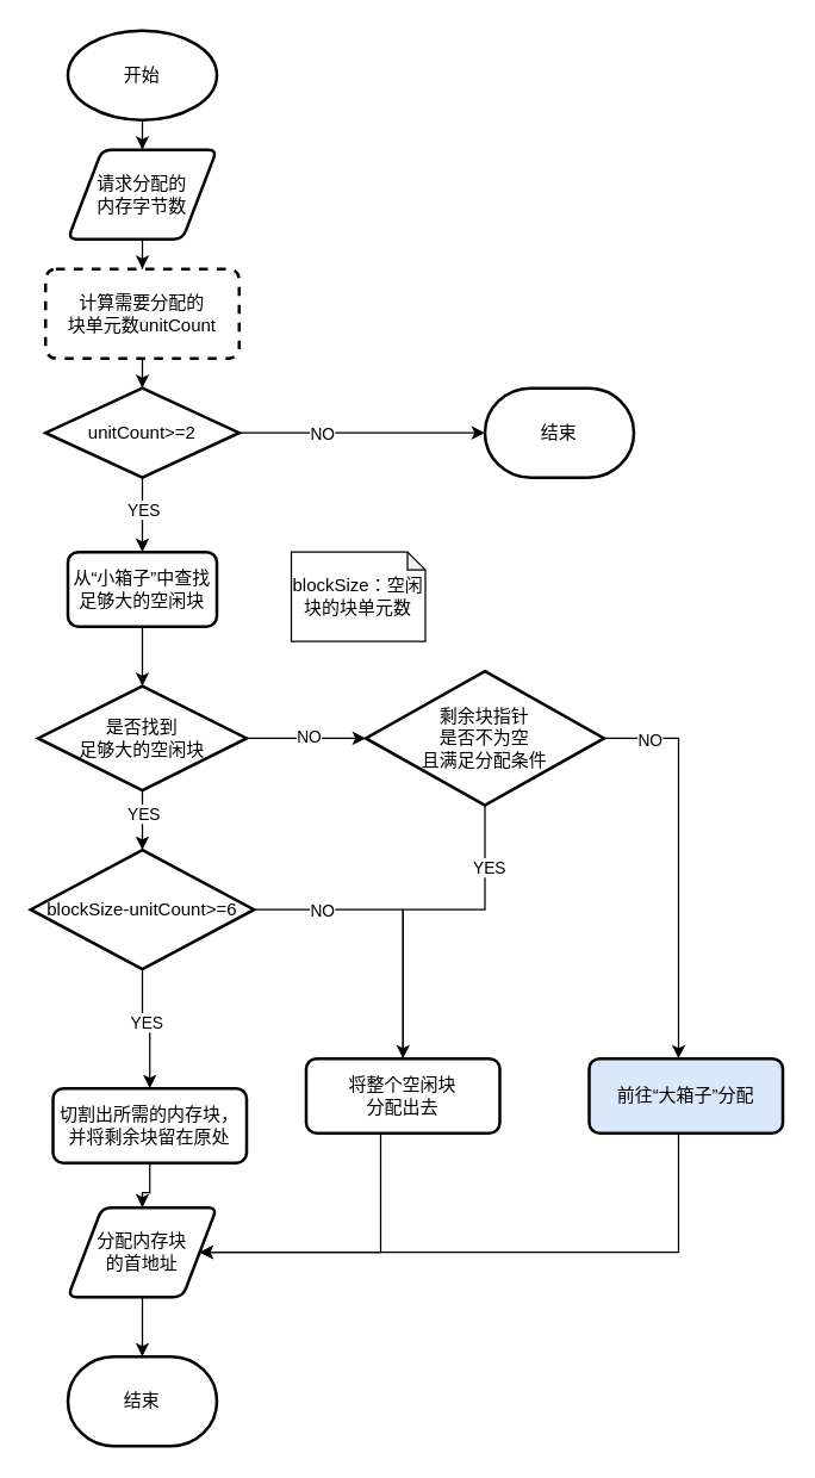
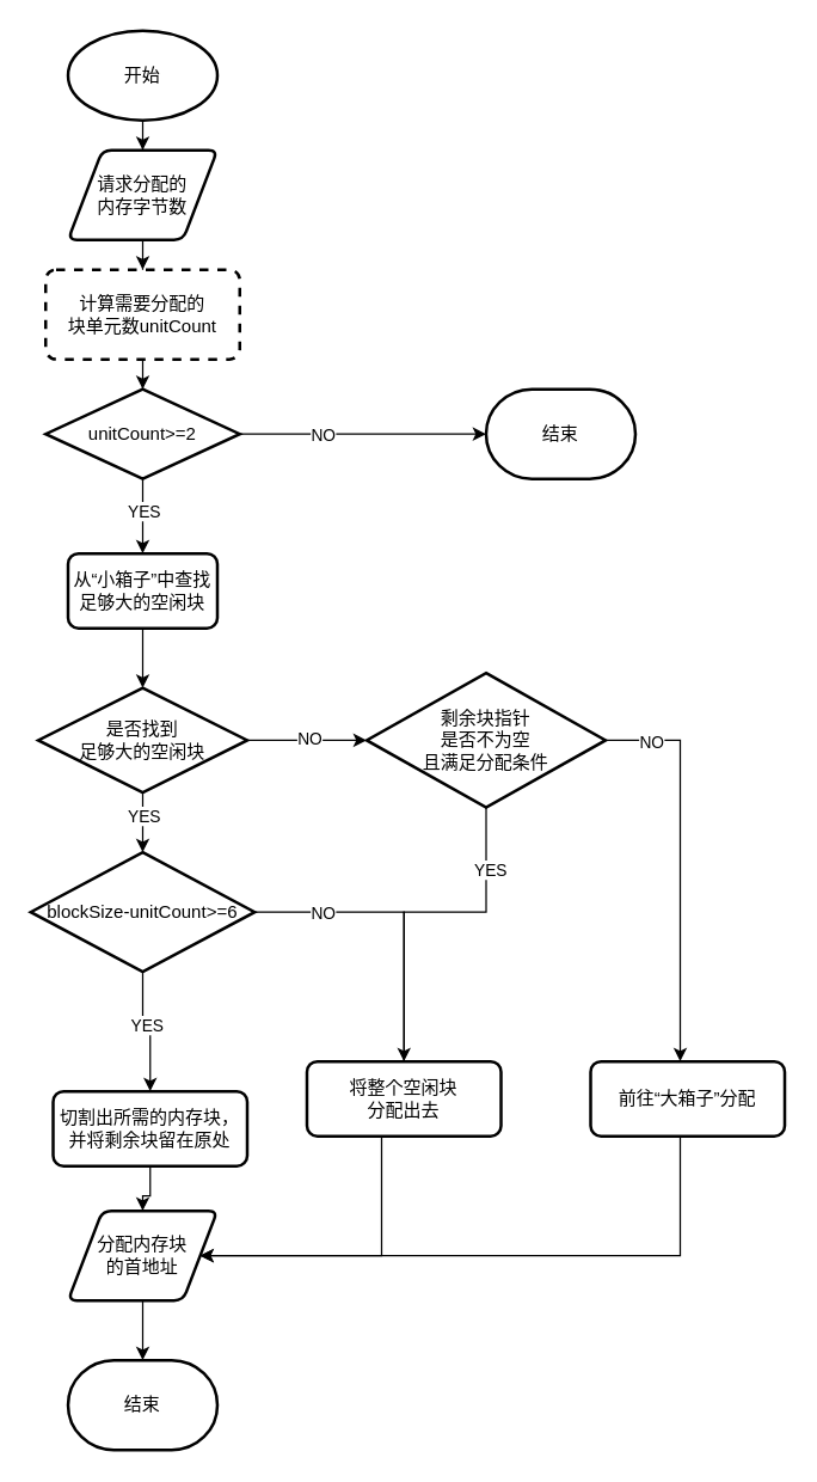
  <mxCell id="0" />
  <mxCell id="1" parent="0" />
  <mxCell id="2" style="edgeStyle=orthogonalEdgeStyle;rounded=0;orthogonalLoop=1;jettySize=auto;html=1;" edge="1" parent="1" source="6" target="13"><mxGeometry relative="1" as="geometry" /></mxCell>
  <mxCell id="3" value="NO" style="edgeLabel;html=1;align=center;verticalAlign=middle;resizable=0;points=[];" vertex="1" connectable="0" parent="2"><mxGeometry x="-0.578" y="-4" relative="1" as="geometry"><mxPoint x="20" y="-4" as="offset" /></mxGeometry></mxCell>
  <mxCell id="4" style="edgeStyle=orthogonalEdgeStyle;rounded=0;orthogonalLoop=1;jettySize=auto;html=1;" edge="1" parent="1" source="6" target="15"><mxGeometry relative="1" as="geometry" /></mxCell>
  <mxCell id="5" value="YES" style="edgeLabel;html=1;align=center;verticalAlign=middle;resizable=0;points=[];" vertex="1" connectable="0" parent="4"><mxGeometry x="-0.144" relative="1" as="geometry"><mxPoint as="offset" /></mxGeometry></mxCell>
  <mxCell id="6" value="unitCount&amp;gt;=2" style="strokeWidth=2;html=1;shape=mxgraph.flowchart.decision;whiteSpace=wrap;" parent="1" vertex="1"><mxGeometry x="30" y="260" width="130" height="60" as="geometry" /></mxCell>
  <mxCell id="7" style="edgeStyle=orthogonalEdgeStyle;rounded=0;orthogonalLoop=1;jettySize=auto;html=1;" parent="1" source="8" target="12" edge="1"><mxGeometry relative="1" as="geometry" /></mxCell>
  <mxCell id="8" value="开始" style="strokeWidth=2;html=1;shape=mxgraph.flowchart.start_1;whiteSpace=wrap;" parent="1" vertex="1"><mxGeometry x="45" y="20" width="100" height="60" as="geometry" /></mxCell>
  <mxCell id="9" style="edgeStyle=orthogonalEdgeStyle;rounded=0;orthogonalLoop=1;jettySize=auto;html=1;" parent="1" source="10" target="6" edge="1"><mxGeometry relative="1" as="geometry" /></mxCell>
  <mxCell id="10" value="计算需要分配的&lt;div&gt;块单元数unitCount&lt;/div&gt;" style="rounded=1;whiteSpace=wrap;html=1;absoluteArcSize=1;arcSize=14;strokeWidth=2;dashed=1;" parent="1" vertex="1"><mxGeometry x="30" y="180" width="130" height="60" as="geometry" /></mxCell>
  <mxCell id="11" style="edgeStyle=orthogonalEdgeStyle;rounded=0;orthogonalLoop=1;jettySize=auto;html=1;" parent="1" source="12" target="10" edge="1"><mxGeometry relative="1" as="geometry" /></mxCell>
  <mxCell id="12" value="请求分配的&lt;div&gt;内存字节数&lt;/div&gt;" style="shape=parallelogram;html=1;strokeWidth=2;perimeter=parallelogramPerimeter;whiteSpace=wrap;rounded=1;arcSize=12;size=0.23;" parent="1" vertex="1"><mxGeometry x="45" y="100" width="100" height="60" as="geometry" /></mxCell>
  <mxCell id="13" value="结束" style="strokeWidth=2;html=1;shape=mxgraph.flowchart.terminator;whiteSpace=wrap;" vertex="1" parent="1"><mxGeometry x="325" y="260" width="100" height="60" as="geometry" /></mxCell>
  <mxCell id="14" style="edgeStyle=orthogonalEdgeStyle;rounded=0;orthogonalLoop=1;jettySize=auto;html=1;" edge="1" parent="1" source="15" target="23"><mxGeometry relative="1" as="geometry" /></mxCell>
  <mxCell id="15" value="从“小箱子”中查找足够大的空闲块" style="rounded=1;whiteSpace=wrap;html=1;absoluteArcSize=1;arcSize=14;strokeWidth=2;" vertex="1" parent="1"><mxGeometry x="45" y="370" width="100" height="50" as="geometry" /></mxCell>
  <mxCell id="16" style="edgeStyle=orthogonalEdgeStyle;rounded=0;orthogonalLoop=1;jettySize=auto;html=1;" edge="1" parent="1" source="18" target="30"><mxGeometry relative="1" as="geometry" /></mxCell>
  <mxCell id="17" value="YES" style="edgeLabel;html=1;align=center;verticalAlign=middle;resizable=0;points=[];" vertex="1" connectable="0" parent="16"><mxGeometry x="-0.173" y="2" relative="1" as="geometry"><mxPoint as="offset" /></mxGeometry></mxCell>
  <mxCell id="18" value="blockSize-unitCount&amp;gt;=6" style="strokeWidth=2;html=1;shape=mxgraph.flowchart.decision;whiteSpace=wrap;" vertex="1" parent="1"><mxGeometry x="20" y="570" width="150" height="80" as="geometry" /></mxCell>
  <mxCell id="19" style="edgeStyle=orthogonalEdgeStyle;rounded=0;orthogonalLoop=1;jettySize=auto;html=1;" edge="1" parent="1" source="23" target="18"><mxGeometry relative="1" as="geometry" /></mxCell>
  <mxCell id="20" value="YES" style="edgeLabel;html=1;align=center;verticalAlign=middle;resizable=0;points=[];" vertex="1" connectable="0" parent="19"><mxGeometry x="-0.36" y="-3" relative="1" as="geometry"><mxPoint x="3" y="2" as="offset" /></mxGeometry></mxCell>
  <mxCell id="21" style="edgeStyle=orthogonalEdgeStyle;rounded=0;orthogonalLoop=1;jettySize=auto;html=1;" edge="1" parent="1" source="23" target="28"><mxGeometry relative="1" as="geometry" /></mxCell>
  <mxCell id="22" value="NO" style="edgeLabel;html=1;align=center;verticalAlign=middle;resizable=0;points=[];" vertex="1" connectable="0" parent="21"><mxGeometry x="0.02" y="2" relative="1" as="geometry"><mxPoint as="offset" /></mxGeometry></mxCell>
  <mxCell id="23" value="是否找到&lt;div&gt;足够大的空闲块&lt;/div&gt;" style="strokeWidth=2;html=1;shape=mxgraph.flowchart.decision;whiteSpace=wrap;" vertex="1" parent="1"><mxGeometry x="25" y="460" width="140" height="70" as="geometry" /></mxCell>
  <mxCell id="24" style="edgeStyle=orthogonalEdgeStyle;rounded=0;orthogonalLoop=1;jettySize=auto;html=1;endArrow=none;" edge="1" parent="1" source="28" target="34"><mxGeometry relative="1" as="geometry"><Array as="points"><mxPoint x="325" y="610" /><mxPoint x="270" y="610" /></Array></mxGeometry></mxCell>
  <mxCell id="25" value="YES" style="edgeLabel;html=1;align=center;verticalAlign=middle;resizable=0;points=[];" vertex="1" connectable="0" parent="24"><mxGeometry x="-0.632" y="2" relative="1" as="geometry"><mxPoint as="offset" /></mxGeometry></mxCell>
  <mxCell id="26" style="edgeStyle=orthogonalEdgeStyle;rounded=0;orthogonalLoop=1;jettySize=auto;html=1;" edge="1" parent="1" source="28" target="39"><mxGeometry relative="1" as="geometry"><mxPoint x="455" y="710" as="targetPoint" /><Array as="points"><mxPoint x="455" y="495" /></Array></mxGeometry></mxCell>
  <mxCell id="27" value="NO" style="edgeLabel;html=1;align=center;verticalAlign=middle;resizable=0;points=[];" vertex="1" connectable="0" parent="26"><mxGeometry x="-0.775" y="-1" relative="1" as="geometry"><mxPoint as="offset" /></mxGeometry></mxCell>
  <mxCell id="28" value="剩余块指针&lt;div&gt;是否不为空&lt;/div&gt;&lt;div&gt;且满足分配条件&lt;/div&gt;" style="strokeWidth=2;html=1;shape=mxgraph.flowchart.decision;whiteSpace=wrap;" vertex="1" parent="1"><mxGeometry x="245" y="450" width="160" height="90" as="geometry" /></mxCell>
  <mxCell id="29" style="edgeStyle=orthogonalEdgeStyle;rounded=0;orthogonalLoop=1;jettySize=auto;html=1;" edge="1" parent="1" source="30" target="36"><mxGeometry relative="1" as="geometry"><mxPoint x="95" y="800" as="targetPoint" /></mxGeometry></mxCell>
  <mxCell id="30" value="切割出所需的内存块，并将剩余块留在原处" style="rounded=1;whiteSpace=wrap;html=1;absoluteArcSize=1;arcSize=14;strokeWidth=2;" vertex="1" parent="1"><mxGeometry x="35" y="730" width="130" height="50" as="geometry" /></mxCell>
  <mxCell id="31" value="" style="edgeStyle=orthogonalEdgeStyle;rounded=0;orthogonalLoop=1;jettySize=auto;html=1;" edge="1" parent="1" source="18" target="34"><mxGeometry relative="1" as="geometry"><mxPoint x="170" y="610" as="sourcePoint" /><mxPoint x="160" y="825" as="targetPoint" /><Array as="points" /></mxGeometry></mxCell>
  <mxCell id="32" value="NO" style="edgeLabel;html=1;align=center;verticalAlign=middle;resizable=0;points=[];" vertex="1" connectable="0" parent="31"><mxGeometry x="-0.712" y="1" relative="1" as="geometry"><mxPoint x="16" y="1" as="offset" /></mxGeometry></mxCell>
  <mxCell id="33" style="edgeStyle=orthogonalEdgeStyle;rounded=0;orthogonalLoop=1;jettySize=auto;html=1;" edge="1" parent="1" source="34" target="36"><mxGeometry relative="1" as="geometry"><mxPoint x="160" y="825" as="targetPoint" /><Array as="points"><mxPoint x="255" y="840" /></Array></mxGeometry></mxCell>
  <mxCell id="34" value="将整个空闲块&lt;div&gt;分配出去&lt;/div&gt;" style="rounded=1;whiteSpace=wrap;html=1;absoluteArcSize=1;arcSize=14;strokeWidth=2;" vertex="1" parent="1"><mxGeometry x="205" y="710" width="130" height="50" as="geometry" /></mxCell>
  <mxCell id="35" style="edgeStyle=orthogonalEdgeStyle;rounded=0;orthogonalLoop=1;jettySize=auto;html=1;" edge="1" parent="1" source="36" target="37"><mxGeometry relative="1" as="geometry" /></mxCell>
  <mxCell id="36" value="分配内存块&lt;div&gt;的&lt;span style=&quot;background-color: initial;&quot;&gt;首地址&lt;/span&gt;&lt;/div&gt;" style="shape=parallelogram;html=1;strokeWidth=2;perimeter=parallelogramPerimeter;whiteSpace=wrap;rounded=1;arcSize=12;size=0.23;" vertex="1" parent="1"><mxGeometry x="45" y="810" width="100" height="60" as="geometry" /></mxCell>
  <mxCell id="37" value="结束" style="strokeWidth=2;html=1;shape=mxgraph.flowchart.terminator;whiteSpace=wrap;" vertex="1" parent="1"><mxGeometry x="45" y="910" width="100" height="60" as="geometry" /></mxCell>
  <mxCell id="38" style="edgeStyle=orthogonalEdgeStyle;rounded=0;orthogonalLoop=1;jettySize=auto;html=1;" edge="1" parent="1" source="39" target="36"><mxGeometry relative="1" as="geometry"><Array as="points"><mxPoint x="455" y="840" /></Array></mxGeometry></mxCell>
- <mxCell id="39" value="前往“大箱子”分配" style="rounded=1;whiteSpace=wrap;html=1;absoluteArcSize=1;arcSize=14;strokeWidth=2;fillColor=#dae8fc;" vertex="1" parent="1"><mxGeometry x="395" y="710" width="130" height="50" as="geometry" /></mxCell>
- <mxCell id="40" value="blockSize：空闲块的块单元数" style="shape=note;whiteSpace=wrap;html=1;backgroundOutline=1;darkOpacity=0.05;size=12;" vertex="1" parent="1"><mxGeometry x="195" y="370" width="90" height="60" as="geometry" /></mxCell>
+ <mxCell id="39" value="前往“大箱子”分配" style="rounded=1;whiteSpace=wrap;html=1;absoluteArcSize=1;arcSize=14;strokeWidth=2;" vertex="1" parent="1"><mxGeometry x="395" y="710" width="130" height="50" as="geometry" /></mxCell>
